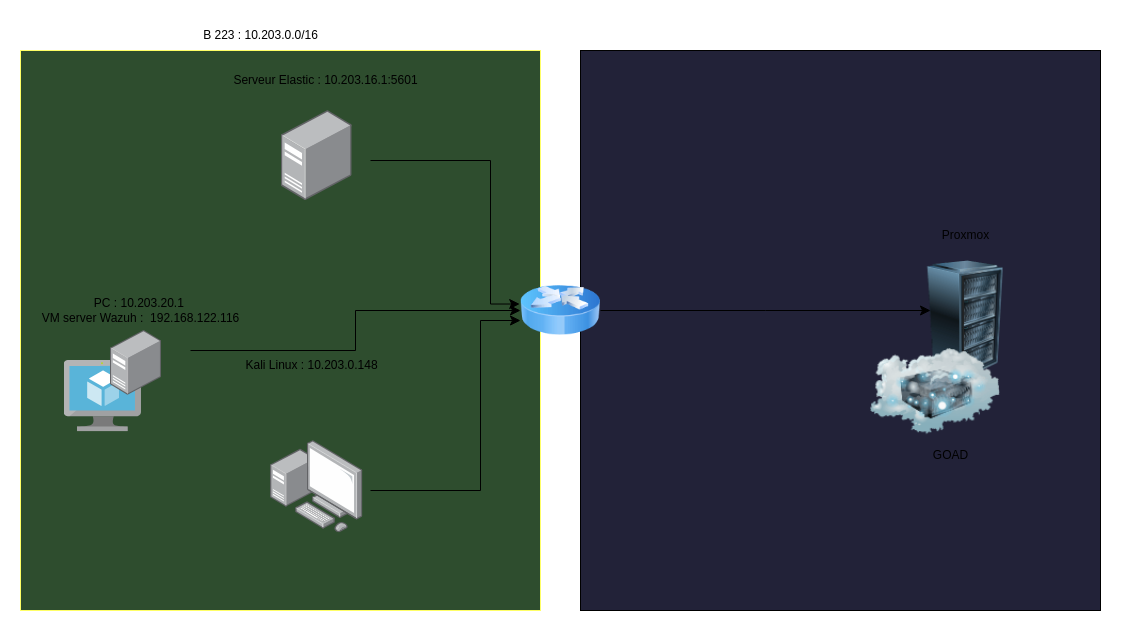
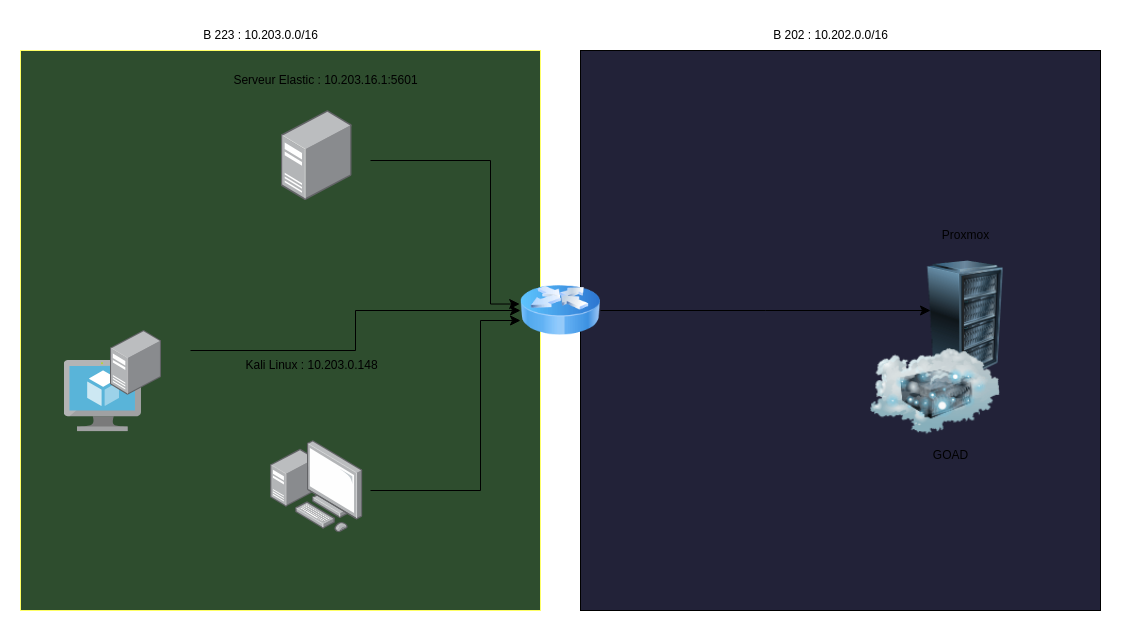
  <mxCell id="0" />
  <mxCell id="1" parent="0" />
  <mxCell id="2" value="" style="rounded=0;whiteSpace=wrap;html=1;fillColor=#2E4D2E;strokeColor=#FFFF66;" vertex="1" parent="1"><mxGeometry x="20" y="50" width="520" height="560" as="geometry" /></mxCell>
  <mxCell id="3" value="" style="rounded=0;whiteSpace=wrap;html=1;fillColor=#222238;" vertex="1" parent="1"><mxGeometry x="580" y="50" width="520" height="560" as="geometry" /></mxCell>
  <mxCell id="4" value="" style="image;html=1;image=img/lib/clip_art/networking/Router_Icon_128x128.png;fillColor=#9999FF;" vertex="1" parent="1"><mxGeometry x="520" y="270" width="80" height="80" as="geometry" /></mxCell>
  <mxCell id="5" value="B 223 : 10.203.0.0/16" style="text;html=1;align=center;verticalAlign=middle;resizable=0;points=[];autosize=1;strokeColor=none;fillColor=none;" vertex="1" parent="1"><mxGeometry x="190" y="20" width="140" height="30" as="geometry" /></mxCell>
+ <mxCell id="6" value="B 202 : 10.202.0.0/16" style="text;html=1;align=center;verticalAlign=middle;resizable=0;points=[];autosize=1;strokeColor=none;fillColor=none;" vertex="1" parent="1"><mxGeometry x="760" y="20" width="140" height="30" as="geometry" /></mxCell>
  <mxCell id="7" value="" style="points=[];aspect=fixed;html=1;align=center;shadow=0;dashed=0;image;image=img/lib/allied_telesis/computer_and_terminals/Server_Desktop.svg;fillColor=#9999FF;" vertex="1" parent="1"><mxGeometry x="280.7" y="110" width="71" height="90" as="geometry" /></mxCell>
  <mxCell id="8" value="" style="points=[];aspect=fixed;html=1;align=center;shadow=0;dashed=0;image;image=img/lib/allied_telesis/computer_and_terminals/Personal_Computer_with_Server.svg;fillColor=#9999FF;" vertex="1" parent="1"><mxGeometry x="270" y="440" width="92.4" height="92.4" as="geometry" /></mxCell>
  <mxCell id="9" value="Serveur Elastic : 10.203.16.1:5601" style="text;html=1;align=center;verticalAlign=middle;resizable=0;points=[];autosize=1;strokeColor=none;fillColor=none;" vertex="1" parent="1"><mxGeometry x="220" y="65" width="210" height="30" as="geometry" /></mxCell>
- <mxCell id="10" value="PC&amp;nbsp;: 10.203.20.1&amp;nbsp;&lt;br&gt;VM server Wazuh :&amp;nbsp; 192.168.122.116" style="text;html=1;align=center;verticalAlign=middle;resizable=0;points=[];autosize=1;strokeColor=none;fillColor=none;" vertex="1" parent="1"><mxGeometry x="30" y="290" width="220" height="40" as="geometry" /></mxCell>
  <mxCell id="11" value="Kali Linux : 10.203.0.148" style="text;html=1;align=center;verticalAlign=middle;resizable=0;points=[];autosize=1;strokeColor=none;fillColor=none;" vertex="1" parent="1"><mxGeometry x="231.2" y="350" width="160" height="30" as="geometry" /></mxCell>
  <mxCell id="12" value="" style="sketch=0;aspect=fixed;html=1;points=[];align=center;image;fontSize=12;image=img/lib/mscae/Virtual_Machine.svg;fillColor=#9999FF;" vertex="1" parent="1"><mxGeometry x="63.61" y="360" width="77.39" height="71.2" as="geometry" /></mxCell>
  <mxCell id="13" value="" style="points=[];aspect=fixed;html=1;align=center;shadow=0;dashed=0;image;image=img/lib/allied_telesis/computer_and_terminals/Server_Desktop.svg;fillColor=#9999FF;" vertex="1" parent="1"><mxGeometry x="110" y="330" width="51" height="64.65" as="geometry" /></mxCell>
  <mxCell id="14" value="" style="edgeStyle=segmentEdgeStyle;endArrow=classic;html=1;curved=0;rounded=0;endSize=8;startSize=8;entryX=0;entryY=0.625;entryDx=0;entryDy=0;entryPerimeter=0;" edge="1" parent="1" target="4"><mxGeometry width="50" height="50" relative="1" as="geometry"><mxPoint x="370" y="490" as="sourcePoint" /><mxPoint x="250" y="440" as="targetPoint" /><Array as="points"><mxPoint x="480" y="490" /><mxPoint x="480" y="320" /></Array></mxGeometry></mxCell>
  <mxCell id="15" value="" style="edgeStyle=elbowEdgeStyle;elbow=horizontal;endArrow=classic;html=1;curved=0;rounded=0;endSize=8;startSize=8;entryX=0;entryY=0.5;entryDx=0;entryDy=0;" edge="1" parent="1" target="4"><mxGeometry width="50" height="50" relative="1" as="geometry"><mxPoint x="190" y="350" as="sourcePoint" /><mxPoint x="520" y="300" as="targetPoint" /><Array as="points"><mxPoint x="355" y="330" /></Array></mxGeometry></mxCell>
  <mxCell id="16" value="" style="edgeStyle=elbowEdgeStyle;elbow=horizontal;endArrow=classic;html=1;curved=0;rounded=0;endSize=8;startSize=8;entryX=-0.01;entryY=0.419;entryDx=0;entryDy=0;entryPerimeter=0;fillColor=black;" edge="1" parent="1" target="4"><mxGeometry width="50" height="50" relative="1" as="geometry"><mxPoint x="370" y="160" as="sourcePoint" /><mxPoint x="510" y="290" as="targetPoint" /><Array as="points"><mxPoint x="490" y="170" /></Array></mxGeometry></mxCell>
  <mxCell id="17" value="" style="image;html=1;image=img/lib/clip_art/computers/Server_Rack_128x128.png;fillColor=#9999FF;" vertex="1" parent="1"><mxGeometry x="910" y="260" width="110" height="121.2" as="geometry" /></mxCell>
  <mxCell id="18" value="" style="edgeStyle=elbowEdgeStyle;elbow=horizontal;endArrow=classic;html=1;curved=0;rounded=0;endSize=8;startSize=8;fillColor=black;" edge="1" parent="1"><mxGeometry width="50" height="50" relative="1" as="geometry"><mxPoint x="600" y="310" as="sourcePoint" /><mxPoint x="930" y="310" as="targetPoint" /><Array as="points" /></mxGeometry></mxCell>
  <mxCell id="19" value="Proxmox" style="text;html=1;align=center;verticalAlign=middle;resizable=0;points=[];autosize=1;strokeColor=none;fillColor=none;" vertex="1" parent="1"><mxGeometry x="930" y="220" width="70" height="30" as="geometry" /></mxCell>
  <mxCell id="20" value="" style="image;html=1;image=img/lib/clip_art/networking/Cloud_Server_128x128.png;strokeColor=#FFFF66;fillColor=#222238;" vertex="1" parent="1"><mxGeometry x="870" y="322.32" width="130" height="137.68" as="geometry" /></mxCell>
  <mxCell id="21" value="GOAD" style="text;html=1;align=center;verticalAlign=middle;resizable=0;points=[];autosize=1;strokeColor=none;fillColor=none;" vertex="1" parent="1"><mxGeometry x="920" y="440" width="60" height="30" as="geometry" /></mxCell>
